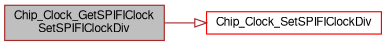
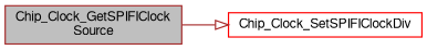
  digraph {
    rankdir=LR
    node [fontname=FreeSans fontsize=10 shape=record style=filled]
-   n1 [color=brown fillcolor=grey75 fontcolor=black height=0.2 label="Chip_Clock_GetSPIFIClock\lSetSPIFIClockDiv" width=0.4]
+   n1 [color=brown fillcolor=grey75 fontcolor=black height=0.2 label="Chip_Clock_GetSPIFIClock\lSource" width=0.4]
    n2 [color=red fillcolor=white height=0.2 label=Chip_Clock_SetSPIFIClockDiv width=0.4]
    n1 -> n2 [color=brown fontname=FreeSans fontsize=10 labelfontname=FreeSans labelfontsize=10 style=solid arrowhead=onormal]
  }
